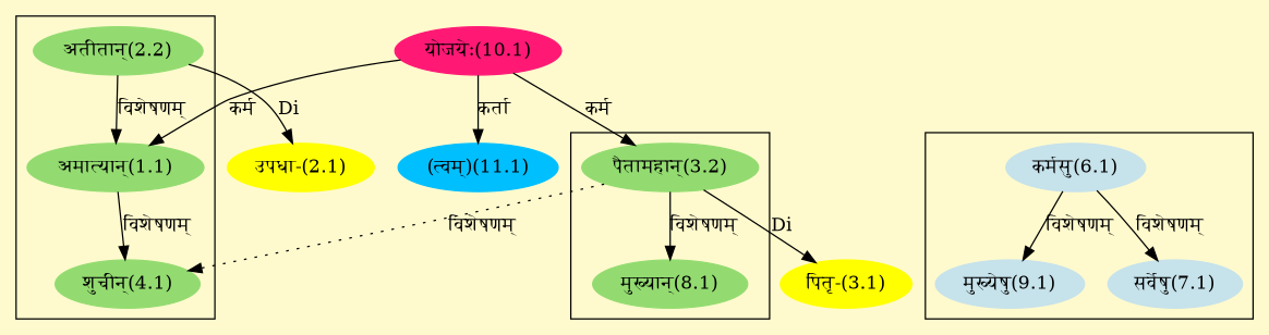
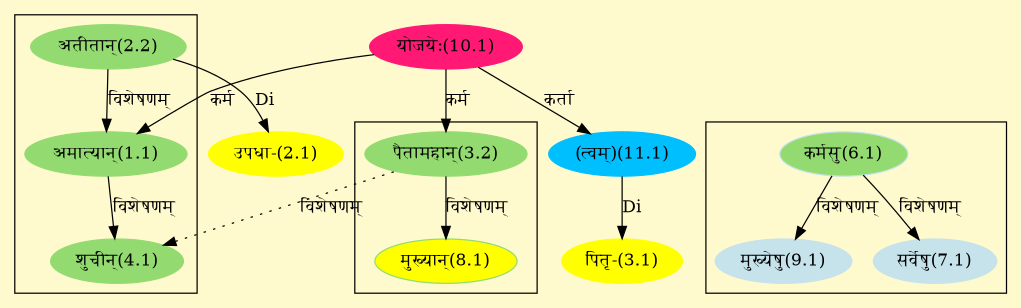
  digraph {
    bgcolor=lemonchiffon1
    compound=true
    rankdir=BT
    node [color="#93DB70" style=filled]
    edge [dir=back]
    n1 [label="अतीतान्(2.2)"]
    n2 [label="अमात्यान्(1.1)"]
    n3 [label="शुचीन्(4.1)"]
    n4 [label="पैतामहान्(3.2)"]
-   n5 [label="मुख्यान्(8.1)"]
+   n5 [label="मुख्यान्(8.1)" fillcolor="#FFFF00"]
    n6 [color="#C6E2EB" label="सर्वेषु(7.1)"]
-   n7 [color="#C6E2EB" label="कर्मसु(6.1)"]
+   n7 [color="#C6E2EB" label="कर्मसु(6.1)" fillcolor="#93DB70"]
    n8 [color="#C6E2EB" label="मुख्येषु(9.1)"]
    n9 [color="#FF1975" label="योजयेः(10.1)"]
    n10 [color="#FFFF00" label="उपधा-(2.1)"]
    n11 [color="#FFFF00" label="पितृ-(3.1)"]
    n12 [color="#00BFFF" label="(त्वम्)(11.1)"]
    subgraph cluster_1 {
      n1
      n2
      n3
    }
    subgraph cluster_2 {
      n4
      n5
    }
    subgraph cluster_3 {
      n6
      n7
      n8
    }
    n2 -> n1 [label="विशेषणम्"]
    n2 -> n9 [label="कर्म"]
    n3 -> n2 [label="विशेषणम्"]
    n3 -> n4 [label="विशेषणम्" style=dotted]
    n4 -> n9 [label="कर्म"]
    n5 -> n4 [label="विशेषणम्"]
    n6 -> n7 [label="विशेषणम्"]
    n8 -> n7 [label="विशेषणम्"]
    n10 -> n1 [label=Di]
-   n11 -> n4 [label=Di]
+   n11 -> n12 [label=Di]
    n12 -> n9 [label="कर्ता"]
  }
